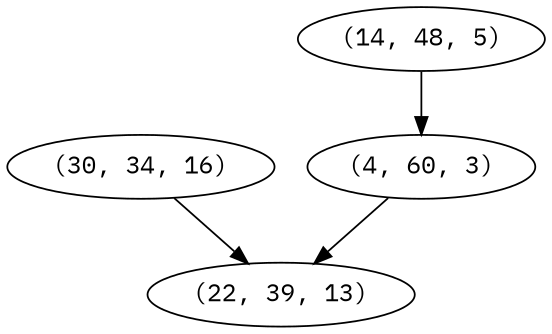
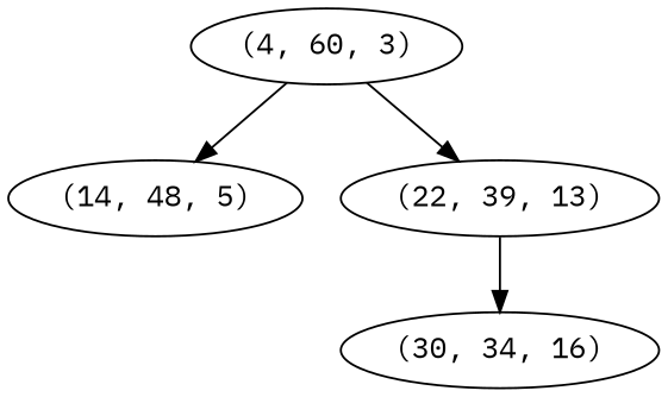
  digraph {
    fontname="IBM Plex Mono"
    node [fontname="IBM Plex Mono"]
    edge [fontname="IBM Plex Mono"]
    "(4, 60, 3)"
    "(14, 48, 5)"
    "(22, 39, 13)"
    "(30, 34, 16)"
-   "(14, 48, 5)" -> "(4, 60, 3)"
+   "(4, 60, 3)" -> "(14, 48, 5)"
    "(4, 60, 3)" -> "(22, 39, 13)"
-   "(30, 34, 16)" -> "(22, 39, 13)"
+   "(22, 39, 13)" -> "(30, 34, 16)"
  }
